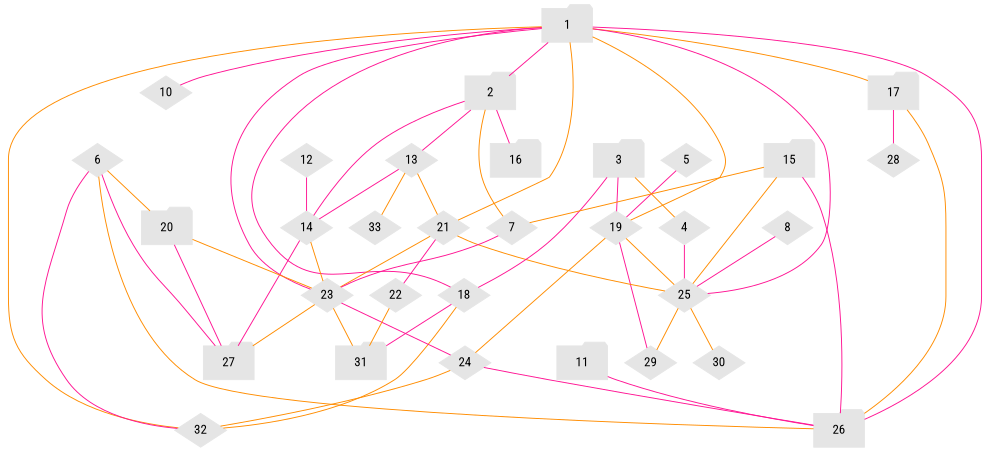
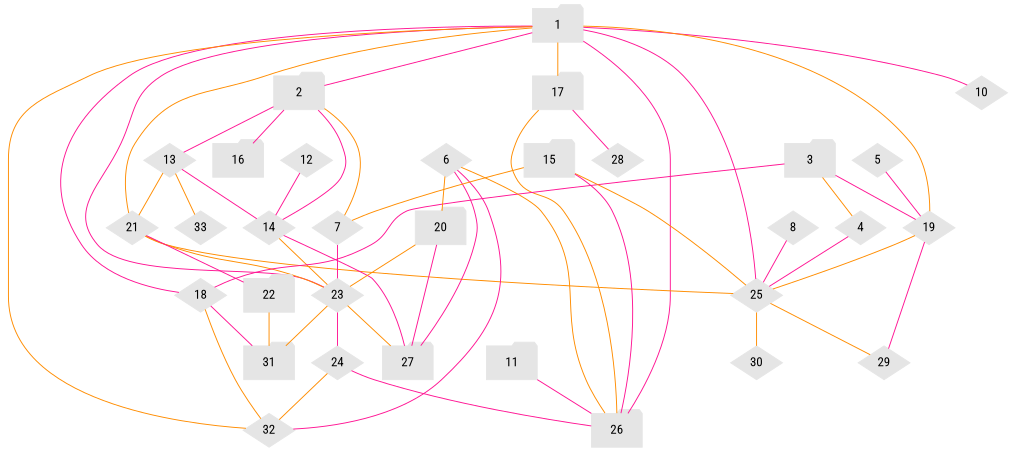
  graph {
    fontname="Roboto Condensed"
    node [color=gray90 fontname="Roboto Condensed" shape=diamond style=filled]
    edge [color=deeppink fontname="Roboto Condensed" weight=1.0]
    1 [shape=folder]
    2 [shape=folder]
    10
    17 [shape=folder]
    18
    19
    21
    23
    25
    26 [shape=folder]
    32
    7
    13
    14
    16 [shape=folder]
    28
    31 [shape=folder]
    24
    29
-   22
+   22 [shape=folder]
    27 [shape=folder]
    30
    33
    3 [shape=folder]
    4
    5
    6
    20 [shape=folder]
    8
    11 [shape=folder]
    12
    15 [shape=folder]
    1 -- 2
    1 -- 10
    1 -- 17 [color=darkorange]
    1 -- 18
    1 -- 19 [color=darkorange]
    1 -- 21 [color=darkorange]
    1 -- 23
    1 -- 25
    1 -- 26 [weight=2.0]
    1 -- 32 [color=darkorange]
    2 -- 7 [color=darkorange]
    2 -- 13
    2 -- 14
    2 -- 16 [weight=2.0]
    17 -- 26 [color=darkorange]
    17 -- 28
    18 -- 32 [color=darkorange]
    18 -- 31
    19 -- 25 [color=darkorange]
-   19 -- 24 [color=darkorange]
    19 -- 29
    21 -- 23 [color=darkorange]
    21 -- 25 [color=darkorange weight=2.0]
    21 -- 22
    23 -- 31 [color=darkorange]
    23 -- 24 [weight=2.0]
    23 -- 27 [color=darkorange]
    25 -- 29 [color=darkorange]
    25 -- 30 [color=darkorange]
    7 -- 23 [weight=2.0]
    13 -- 21 [color=darkorange]
    13 -- 14
    13 -- 33 [color=darkorange]
    14 -- 23 [color=darkorange]
    14 -- 27
    24 -- 26
    24 -- 32 [color=darkorange]
    22 -- 31 [color=darkorange]
    3 -- 18
    3 -- 19
    3 -- 4 [color=darkorange]
    4 -- 25
    5 -- 19
    6 -- 26 [color=darkorange]
    6 -- 32
    6 -- 27
    6 -- 20 [color=darkorange]
    20 -- 23 [color=darkorange]
    20 -- 27
    8 -- 25
    11 -- 26
    12 -- 14
    15 -- 25 [color=darkorange]
    15 -- 26 [weight=2.0]
    15 -- 7 [color=darkorange]
  }
